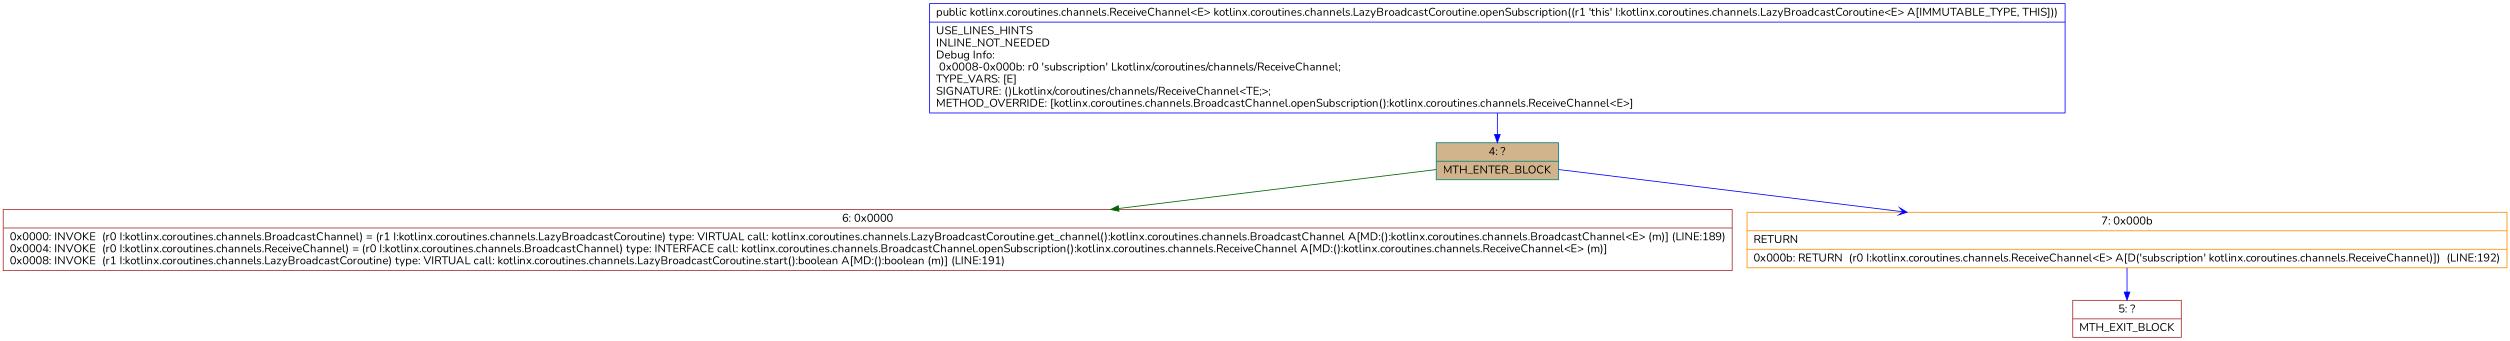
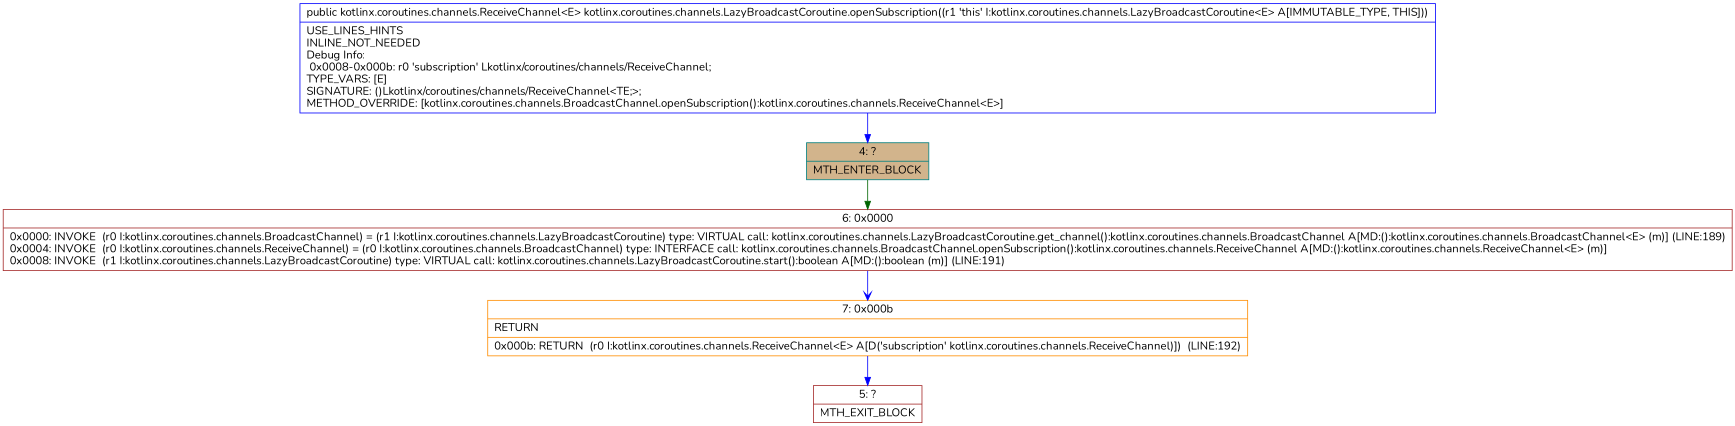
  digraph {
    fontname=Nunito
    node [color=brown fillcolor=white fontname=Nunito shape=record style=filled]
    edge [arrowhead=normal color=blue fontname=Nunito]
    n1 [color=teal fillcolor=tan label="{4\:\ ?|MTH_ENTER_BLOCK\l}"]
    n2 [label="{6\:\ 0x0000|0x0000: INVOKE  (r0 I:kotlinx.coroutines.channels.BroadcastChannel) = (r1 I:kotlinx.coroutines.channels.LazyBroadcastCoroutine) type: VIRTUAL call: kotlinx.coroutines.channels.LazyBroadcastCoroutine.get_channel():kotlinx.coroutines.channels.BroadcastChannel A[MD:():kotlinx.coroutines.channels.BroadcastChannel\<E\> (m)] (LINE:189)\l0x0004: INVOKE  (r0 I:kotlinx.coroutines.channels.ReceiveChannel) = (r0 I:kotlinx.coroutines.channels.BroadcastChannel) type: INTERFACE call: kotlinx.coroutines.channels.BroadcastChannel.openSubscription():kotlinx.coroutines.channels.ReceiveChannel A[MD:():kotlinx.coroutines.channels.ReceiveChannel\<E\> (m)]\l0x0008: INVOKE  (r1 I:kotlinx.coroutines.channels.LazyBroadcastCoroutine) type: VIRTUAL call: kotlinx.coroutines.channels.LazyBroadcastCoroutine.start():boolean A[MD:():boolean (m)] (LINE:191)\l}"]
    n3 [color=darkorange label="{7\:\ 0x000b|RETURN\l|0x000b: RETURN  (r0 I:kotlinx.coroutines.channels.ReceiveChannel\<E\> A[D('subscription' kotlinx.coroutines.channels.ReceiveChannel)])  (LINE:192)\l}"]
    n4 [label="{5\:\ ?|MTH_EXIT_BLOCK\l}"]
    n5 [color=blue label="{public kotlinx.coroutines.channels.ReceiveChannel\<E\> kotlinx.coroutines.channels.LazyBroadcastCoroutine.openSubscription((r1 'this' I:kotlinx.coroutines.channels.LazyBroadcastCoroutine\<E\> A[IMMUTABLE_TYPE, THIS]))  | USE_LINES_HINTS\lINLINE_NOT_NEEDED\lDebug Info:\l  0x0008\-0x000b: r0 'subscription' Lkotlinx\/coroutines\/channels\/ReceiveChannel;\lTYPE_VARS: [E]\lSIGNATURE: ()Lkotlinx\/coroutines\/channels\/ReceiveChannel\<TE;\>;\lMETHOD_OVERRIDE: [kotlinx.coroutines.channels.BroadcastChannel.openSubscription():kotlinx.coroutines.channels.ReceiveChannel\<E\>]\l}"]
    n1 -> n2 [color=darkgreen]
-   n1 -> n3 [arrowhead=vee]
+   n2 -> n3 [arrowhead=vee]
    n3 -> n4
    n5 -> n1
  }
